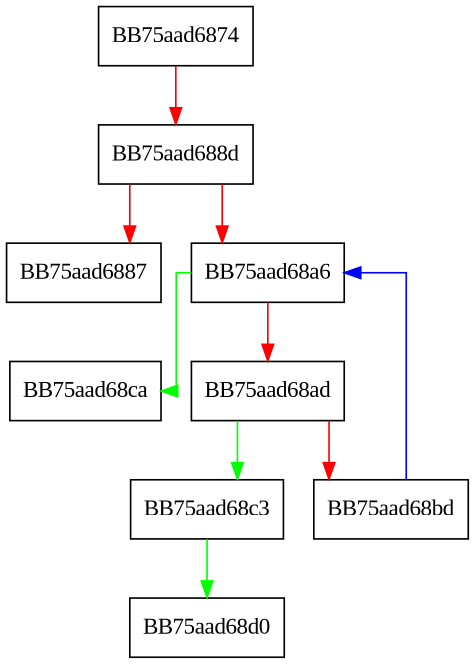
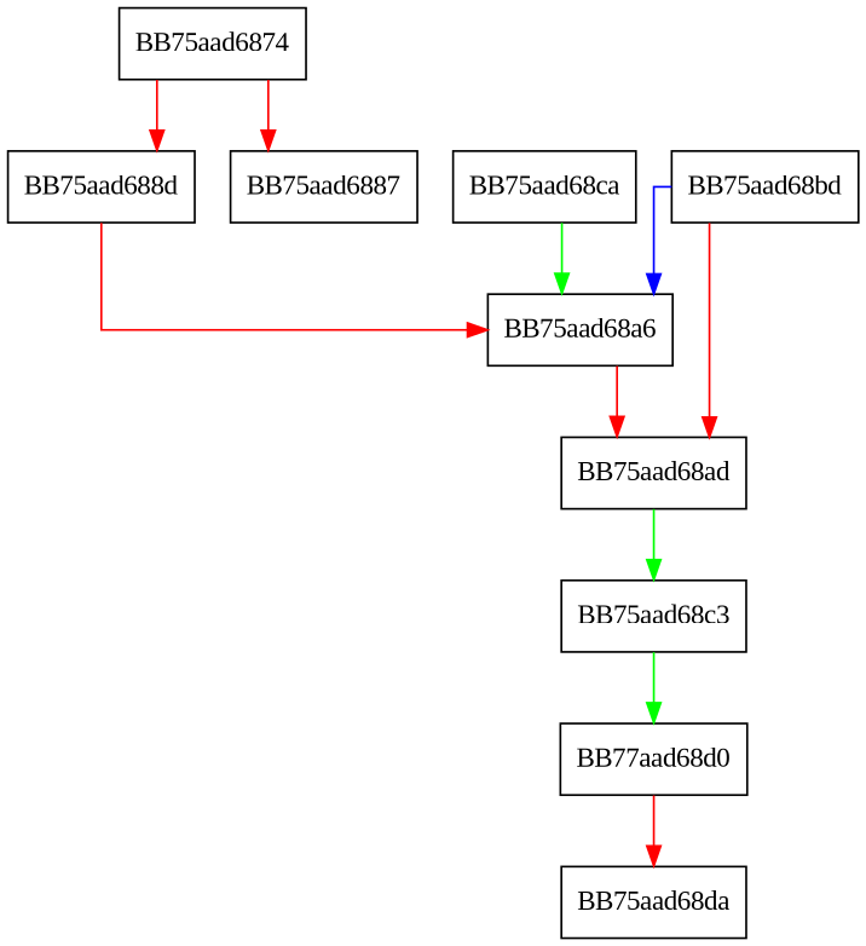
  digraph {
    fontname="Liberation Serif"
    splines=ortho
    node [fontname="Liberation Serif" shape=box]
    edge [color=red fontname="Liberation Serif"]
    BB75aad6874
    BB75aad688d
    BB75aad6887
    BB75aad68a6
    BB75aad68ca
    BB75aad68ad
    BB75aad68c3
    BB75aad68bd
-   BB75aad68d0
+   BB75aad68d0 [label=BB77aad68d0]
+   BB75aad68da
    BB75aad6874 -> BB75aad688d
-   BB75aad688d -> BB75aad6887
+   BB75aad6874 -> BB75aad6887
    BB75aad688d -> BB75aad68a6
-   BB75aad68a6 -> BB75aad68ca [color=green]
+   BB75aad68ca -> BB75aad68a6 [color=green]
    BB75aad68a6 -> BB75aad68ad
    BB75aad68ad -> BB75aad68c3 [color=green]
-   BB75aad68ad -> BB75aad68bd
+   BB75aad68bd -> BB75aad68ad
    BB75aad68c3 -> BB75aad68d0 [color=green]
    BB75aad68bd -> BB75aad68a6 [color=blue]
+   BB75aad68d0 -> BB75aad68da
  }
